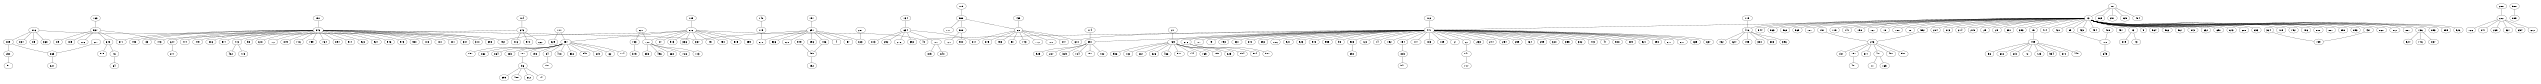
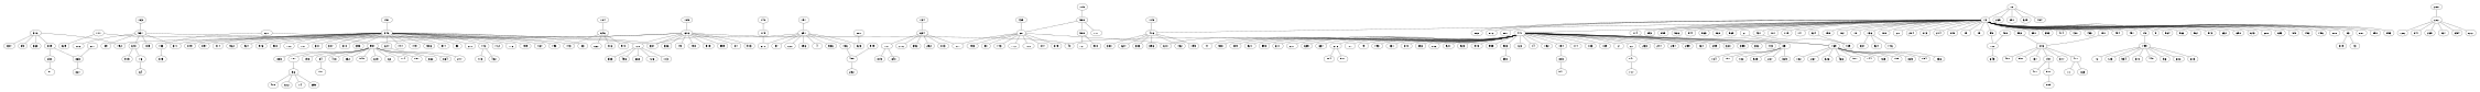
  graph {
    node [level=2]
    10 [height=0.05 level=1 width=0.05]
    13 [height=0.05 level=1 width=0.05]
    265 [level=3]
    291
    325
    484 [height=0.05 level=1 width=0.05]
    441 [height=0.05 level=1 width=0.05]
    107 [level=3]
    416 [height=0.05 level=1 width=0.05]
    119
    136 [height=0.05 level=1 width=0.05]
    141
    15 [height=0.05 level=1 width=0.05]
    158 [height=0.05 level=1 width=0.05]
    167
    18
    180 [height=0.05 level=1 width=0.05]
    20
    204
    213
    214 [level=3]
    215
    23
    25
    29
    391
    393 [level=3]
    414
    420 [height=0.05 level=1 width=0.05]
    433
    437 [height=0.05 level=1 width=0.05]
    454 [height=0.05 level=1 width=0.05]
    457
    5 [height=0.05 level=1 width=0.05]
    55 [height=0.05 level=1 width=0.05]
    564
    566 [height=0.05 level=1 width=0.05]
    567
    573 [height=0.05 level=1 width=0.05]
    592 [height=0.05 level=1 width=0.05]
    632
    650 [height=0.05 level=1 width=0.05]
    673
    680
    693 [level=3]
    709
    752 [level=3]
    796 [level=3]
    800
    807
    850
    853
    860 [height=0.05 level=1 width=0.05]
    872 [height=0.05 level=1 width=0.05]
    887
    893
    899
    926
    944 [level=3]
    963
    968
    969 [level=3]
-   102 [height=0.05 level=1 width=0.05]
    122 [height=0.05 level=1 width=0.05]
    14 [height=0.05 level=1 width=0.05]
    152 [height=0.05 level=1 width=0.05]
    154 [height=0.05 level=1 width=0.05]
    851 [height=0.05 level=1 width=0.05]
    177 [height=0.05 level=1 width=0.05]
    183 [height=0.05 level=1 width=0.05]
    189 [height=0.05 level=1 width=0.05]
    2
    769 [height=0.05 level=1 width=0.05]
    22 [height=0.05 level=1 width=0.05]
    233 [height=0.05 level=1 width=0.05]
    244
    254 [height=0.05 level=1 width=0.05]
    259
    264
    299
    320
    355 [height=0.05 level=1 width=0.05]
    382 [level=3]
    40 [height=0.05 level=1 width=0.05]
    443
    47 [level=3]
    508 [height=0.05 level=1 width=0.05]
    509 [height=0.05 level=1 width=0.05]
    521 [height=0.05 level=1 width=0.05]
    598
    610 [height=0.05 level=1 width=0.05]
    611
    n93 [height=0.05 label=601 level=1 width=0.05]
    635 [height=0.05 level=1 width=0.05]
    637 [height=0.05 level=1 width=0.05]
    676 [height=0.05 level=1 width=0.05]
    707
    79
    793 [height=0.05 level=1 width=0.05]
    831 [height=0.05 level=1 width=0.05]
    840 [height=0.05 level=1 width=0.05]
    852
    886 [level=3]
    921 [height=0.05 level=1 width=0.05]
    923
    948 [height=0.05 level=1 width=0.05]
    955 [height=0.05 level=1 width=0.05]
-   98 [level=3]
    983 [level=3]
    104 [height=0.05 level=1 width=0.05]
    646 [height=0.05 level=1 width=0.05]
    473 [height=0.05 level=1 width=0.05]
    662
    916
    970
    105 [height=0.05 level=1 width=0.05]
    616 [height=0.05 level=1 width=0.05]
    957 [height=0.05 level=1 width=0.05]
    728 [height=0.05 level=1 width=0.05]
    792 [height=0.05 level=1 width=0.05]
    336
    337 [height=0.05 level=1 width=0.05]
    45 [level=3]
    450 [height=0.05 level=1 width=0.05]
    515 [height=0.05 level=1 width=0.05]
    559
    84
    913
    108 [level=3]
    11 [level=3]
    111
    829
    187
    198
    34
    418
    532
    545 [height=0.05 level=1 width=0.05]
    619
    62
    774
    857
    862 [height=0.05 level=1 width=0.05]
    864 [height=0.05 level=1 width=0.05]
    883 [height=0.05 level=1 width=0.05]
    113 [level=3]
    115 [height=0.05 level=1 width=0.05]
    195 [level=3]
    380
    383 [level=3]
    396
    432
    624 [height=0.05 level=1 width=0.05]
    126 [level=3]
    524
    746
    837 [height=0.05 level=1 width=0.05]
    799 [height=0.05 level=1 width=0.05]
    73
    819
    280 [height=0.05 level=1 width=0.05]
    222
    789
    788 [height=0.05 level=1 width=0.05]
    246
    134 [height=0.05 level=1 width=0.05]
    634 [height=0.05 level=1 width=0.05]
    252 [level=3]
    276 [height=0.05 level=1 width=0.05]
    352
    787 [height=0.05 level=1 width=0.05]
    813 [height=0.05 level=1 width=0.05]
    817 [height=0.05 level=1 width=0.05]
    137 [level=3]
    140
    175
    678
    370
    445 [level=3]
    56
    602 [height=0.05 level=1 width=0.05]
    613 [level=3]
    72
    723 [level=3]
    934
    151 [height=0.05 level=1 width=0.05]
    346 [height=0.05 level=1 width=0.05]
    181 [height=0.05 level=1 width=0.05]
    224 [level=3]
    301
    307
    310
    371 [height=0.05 level=1 width=0.05]
    398
    442
    444
    479 [height=0.05 level=1 width=0.05]
    506 [height=0.05 level=1 width=0.05]
    577 [height=0.05 level=1 width=0.05]
    58 [height=0.05 level=1 width=0.05]
    618
    712
    716
    759 [height=0.05 level=1 width=0.05]
    764 [height=0.05 level=1 width=0.05]
    798 [height=0.05 level=1 width=0.05]
    83
    849 [height=0.05 level=1 width=0.05]
    894
    914
    922 [height=0.05 level=1 width=0.05]
    927 [height=0.05 level=1 width=0.05]
    946 [height=0.05 level=1 width=0.05]
-   973
    980
    803
    541
    651 [height=0.05 level=1 width=0.05]
    157
    823
    4
    486 [level=3]
    536 [height=0.05 level=1 width=0.05]
    57
    828 [level=3]
    n226 [label=896]
    537 [height=0.05 level=1 width=0.05]
    163
    185
    286 [height=0.05 level=1 width=0.05]
    648
    89
    165 [level=3]
    174 [height=0.05 level=1 width=0.05]
    227 [height=0.05 level=1 width=0.05]
    329 [height=0.05 level=1 width=0.05]
    724
    751
    782 [level=3]
    925 [height=0.05 level=1 width=0.05]
    n241 [height=0.05 label=588 level=1 width=0.05]
    179
    68 [height=0.05 level=1 width=0.05]
    771 [height=0.05 level=1 width=0.05]
    908
    182 [level=3]
    96
    399
    408 [level=3]
    612
    74 [level=3]
    191
    197
    377
    401 [level=3]
    490 [level=3]
    550
    481
    580 [level=3]
    889 [level=3]
    21
    267 [height=0.05 level=1 width=0.05]
    326
    466
    507 [height=0.05 level=1 width=0.05]
    744
    765
    795
    825
    854 [height=0.05 level=1 width=0.05]
    936 [height=0.05 level=1 width=0.05]
    841
    717
    221 [height=0.05 level=1 width=0.05]
    783
    333 [level=3]
    496 [level=3]
    668
    726 [height=0.05 level=1 width=0.05]
    375
    247
    269
    327
    654
    672
    277 [level=3]
    230 [level=3]
    51 [level=3]
    281
    292 [level=3]
    316 [height=0.05 level=1 width=0.05]
    368
    809 [height=0.05 level=1 width=0.05]
    834 [height=0.05 level=1 width=0.05]
    85 [height=0.05 level=1 width=0.05]
    863
    324
    791
    482
    713
    350 [level=3]
    439 [height=0.05 level=1 width=0.05]
    453 [height=0.05 level=1 width=0.05]
    50 [height=0.05 level=1 width=0.05]
    n305 [height=0.05 label=743 level=1 width=0.05]
    772 [height=0.05 level=1 width=0.05]
    780 [height=0.05 level=1 width=0.05]
    847
    875
    584
    587
    455 [level=3]
    488 [height=0.05 level=1 width=0.05]
    645 [level=3]
    76
    915
    721 [level=3]
    900
    607
    827
    640 [height=0.05 level=1 width=0.05]
    815 [level=3]
    64 [level=3]
    949 [level=3]
    10 -- 13
    10 -- 265
    10 -- 291
    10 -- 325
    10 -- 484
    13 -- 441
    13 -- 107
    13 -- 416
    13 -- 119
    13 -- 136
    13 -- 141
    13 -- 15
    13 -- 158
    13 -- 167
    13 -- 18
    13 -- 180
    13 -- 20
    13 -- 204
    13 -- 213
    13 -- 214
    13 -- 215
    13 -- 23
    13 -- 25
    13 -- 29
    13 -- 391
    13 -- 393
    13 -- 414
    13 -- 420
    13 -- 433
    13 -- 437
    13 -- 454
    13 -- 457
    13 -- 5
    13 -- 55
    13 -- 564
    13 -- 566
    13 -- 567
    13 -- 573
    13 -- 592
    13 -- 632
    13 -- 650
    13 -- 673
    13 -- 680
    13 -- 693
    13 -- 709
    13 -- 752
    13 -- 796
    13 -- 800
    13 -- 807
    13 -- 850
    13 -- 853
    13 -- 860
    13 -- 872
    13 -- 887
    13 -- 893
    13 -- 899
    13 -- 926
    13 -- 944
    13 -- 963
    13 -- 968
    13 -- 969
    441 -- 122
    441 -- 14
    441 -- 152
    441 -- 154
    441 -- 851
    441 -- 177
    441 -- 183
    441 -- 189
    441 -- 2
    441 -- 769
    441 -- 22
    441 -- 233
    441 -- 244
    441 -- 254
    441 -- 259
    441 -- 264
    441 -- 299
    441 -- 320
    441 -- 355
    441 -- 382
    441 -- 40
    441 -- 443
    441 -- 47
    441 -- 508
    441 -- 509
    441 -- 521
    441 -- 598
    441 -- 610
    441 -- 611
    441 -- n93
    441 -- 635
    441 -- 637
    441 -- 676
    441 -- 707
    441 -- 79
    441 -- 793
    441 -- 831
    441 -- 840
    441 -- 852
    441 -- 886
    441 -- 921
    441 -- 923
    441 -- 948
    441 -- 955
-   441 -- 98
    441 -- 983
    416 -- 195
    416 -- 380
    416 -- 383
    416 -- 396
    416 -- 432
    416 -- 624
    136 -- 524
    136 -- 746
    136 -- 837
    15 -- 799
    23 -- 73
    23 -- 819
    437 -- 789
    55 -- 788
    592 -- 246
-   102 -- 441
    154 -- 803
    851 -- 227
    851 -- 329
    851 -- 724
    851 -- 751
    851 -- 782
    851 -- 925
    769 -- 182
    769 -- 267
    769 -- 326
    769 -- 466
    769 -- 507
    769 -- 744
    769 -- 765
    769 -- 795
    769 -- 825
    769 -- 854
    769 -- 936
    22 -- 841
    676 -- 584
    676 -- 587
    983 -- 350
    104 -- 646
    646 -- 473
    646 -- 662
    646 -- 916
    646 -- 970
    105 -- 616
    616 -- 40
    616 -- 957
    616 -- 728
    616 -- 792
    616 -- 336
    616 -- 337
    616 -- 45
    616 -- 450
    616 -- 515
    616 -- 559
    616 -- 84
    616 -- 913
    957 -- 187
    957 -- 198
    957 -- 34
    957 -- 418
    957 -- 532
    957 -- 545
    957 -- 619
    957 -- 62
    957 -- 774
    957 -- 857
    957 -- 862
    957 -- 864
    957 -- 883
    728 -- 113
    728 -- 333
    728 -- 496
    728 -- 668
    728 -- 726
    111 -- 957
    111 -- 829
    187 -- 96
    34 -- 791
    115 -- 416
    799 -- 370
    799 -- 445
    799 -- 56
    799 -- 602
    799 -- 613
    799 -- 72
    799 -- 723
    799 -- 934
    280 -- 222
    222 -- 126
    222 -- 247
    222 -- 269
    222 -- 327
    222 -- 654
    222 -- 672
    788 -- 645
    246 -- 137
    246 -- 197
    246 -- 377
    246 -- 401
    246 -- 490
    246 -- 550
    134 -- 634
    634 -- 252
    634 -- 276
    634 -- 352
    634 -- 787
    634 -- 813
    634 -- 817
    787 -- 640
    787 -- 815
    140 -- 175
    175 -- 678
    151 -- 346
    346 -- 337
    346 -- 108
    346 -- 181
    346 -- 224
    346 -- 301
    346 -- 307
    346 -- 310
    346 -- 371
    346 -- 398
    346 -- 442
    346 -- 444
    346 -- 479
    346 -- 506
    346 -- 577
    346 -- 58
    346 -- 618
    346 -- 712
    346 -- 716
    346 -- 759
    346 -- 764
    346 -- 798
    346 -- 83
    346 -- 849
    346 -- 894
    346 -- 914
    346 -- 922
    346 -- 927
    346 -- 946
-   346 -- 973
    346 -- 980
    224 -- 277
    442 -- 482
    442 -- 713
    803 -- 541
    651 -- 337
    651 -- 678
    651 -- 823
    651 -- 4
    651 -- 486
    651 -- 536
    651 -- 57
    651 -- 828
    651 -- n226
    157 -- 651
    486 -- 455
    537 -- 473
    537 -- 371
    537 -- 185
    537 -- 286
    537 -- 648
    537 -- 89
    163 -- 537
    648 -- 76
    648 -- 915
    174 -- 851
    n241 -- 68
    n241 -- 771
    n241 -- 908
    179 -- n241
    68 -- 610
    68 -- 817
    68 -- 453
    68 -- 50
    68 -- n305
    68 -- 772
    68 -- 780
    68 -- 847
    68 -- 875
    908 -- 721
    908 -- 900
    96 -- 399
    96 -- 408
    96 -- 612
    96 -- 74
    191 -- 246
    197 -- 481
+   197 -- 580
    401 -- 11
    401 -- 165
    580 -- 889
    21 -- 769
    841 -- 717
    221 -- 728
    221 -- 783
    783 -- 375
    230 -- 51
    281 -- 823
    316 -- 792
    316 -- 368
    316 -- 809
    316 -- 834
    316 -- 85
    809 -- 230
    809 -- 863
    863 -- 827
    324 -- 789
    439 -- 68
    455 -- 292
    488 -- 788
    76 -- 64
    607 -- 863
    949 -- 455
  }
